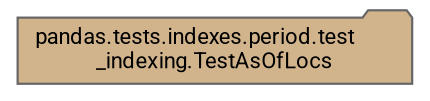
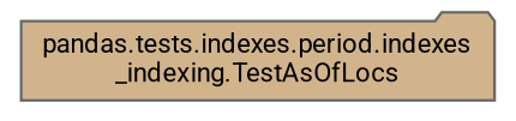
  digraph {
    rankdir=LR
    fontname=Roboto
-   n1 [color=gray40 fillcolor=tan fontname=Roboto fontsize=10 height=0.2 label="pandas.tests.indexes.period.test\l_indexing.TestAsOfLocs" shape=folder style=filled width=0.4]
+   n1 [color=gray40 fillcolor=tan fontname=Roboto fontsize=10 height=0.2 label="pandas.tests.indexes.period.indexes\l_indexing.TestAsOfLocs" shape=folder style=filled width=0.4]
  }
